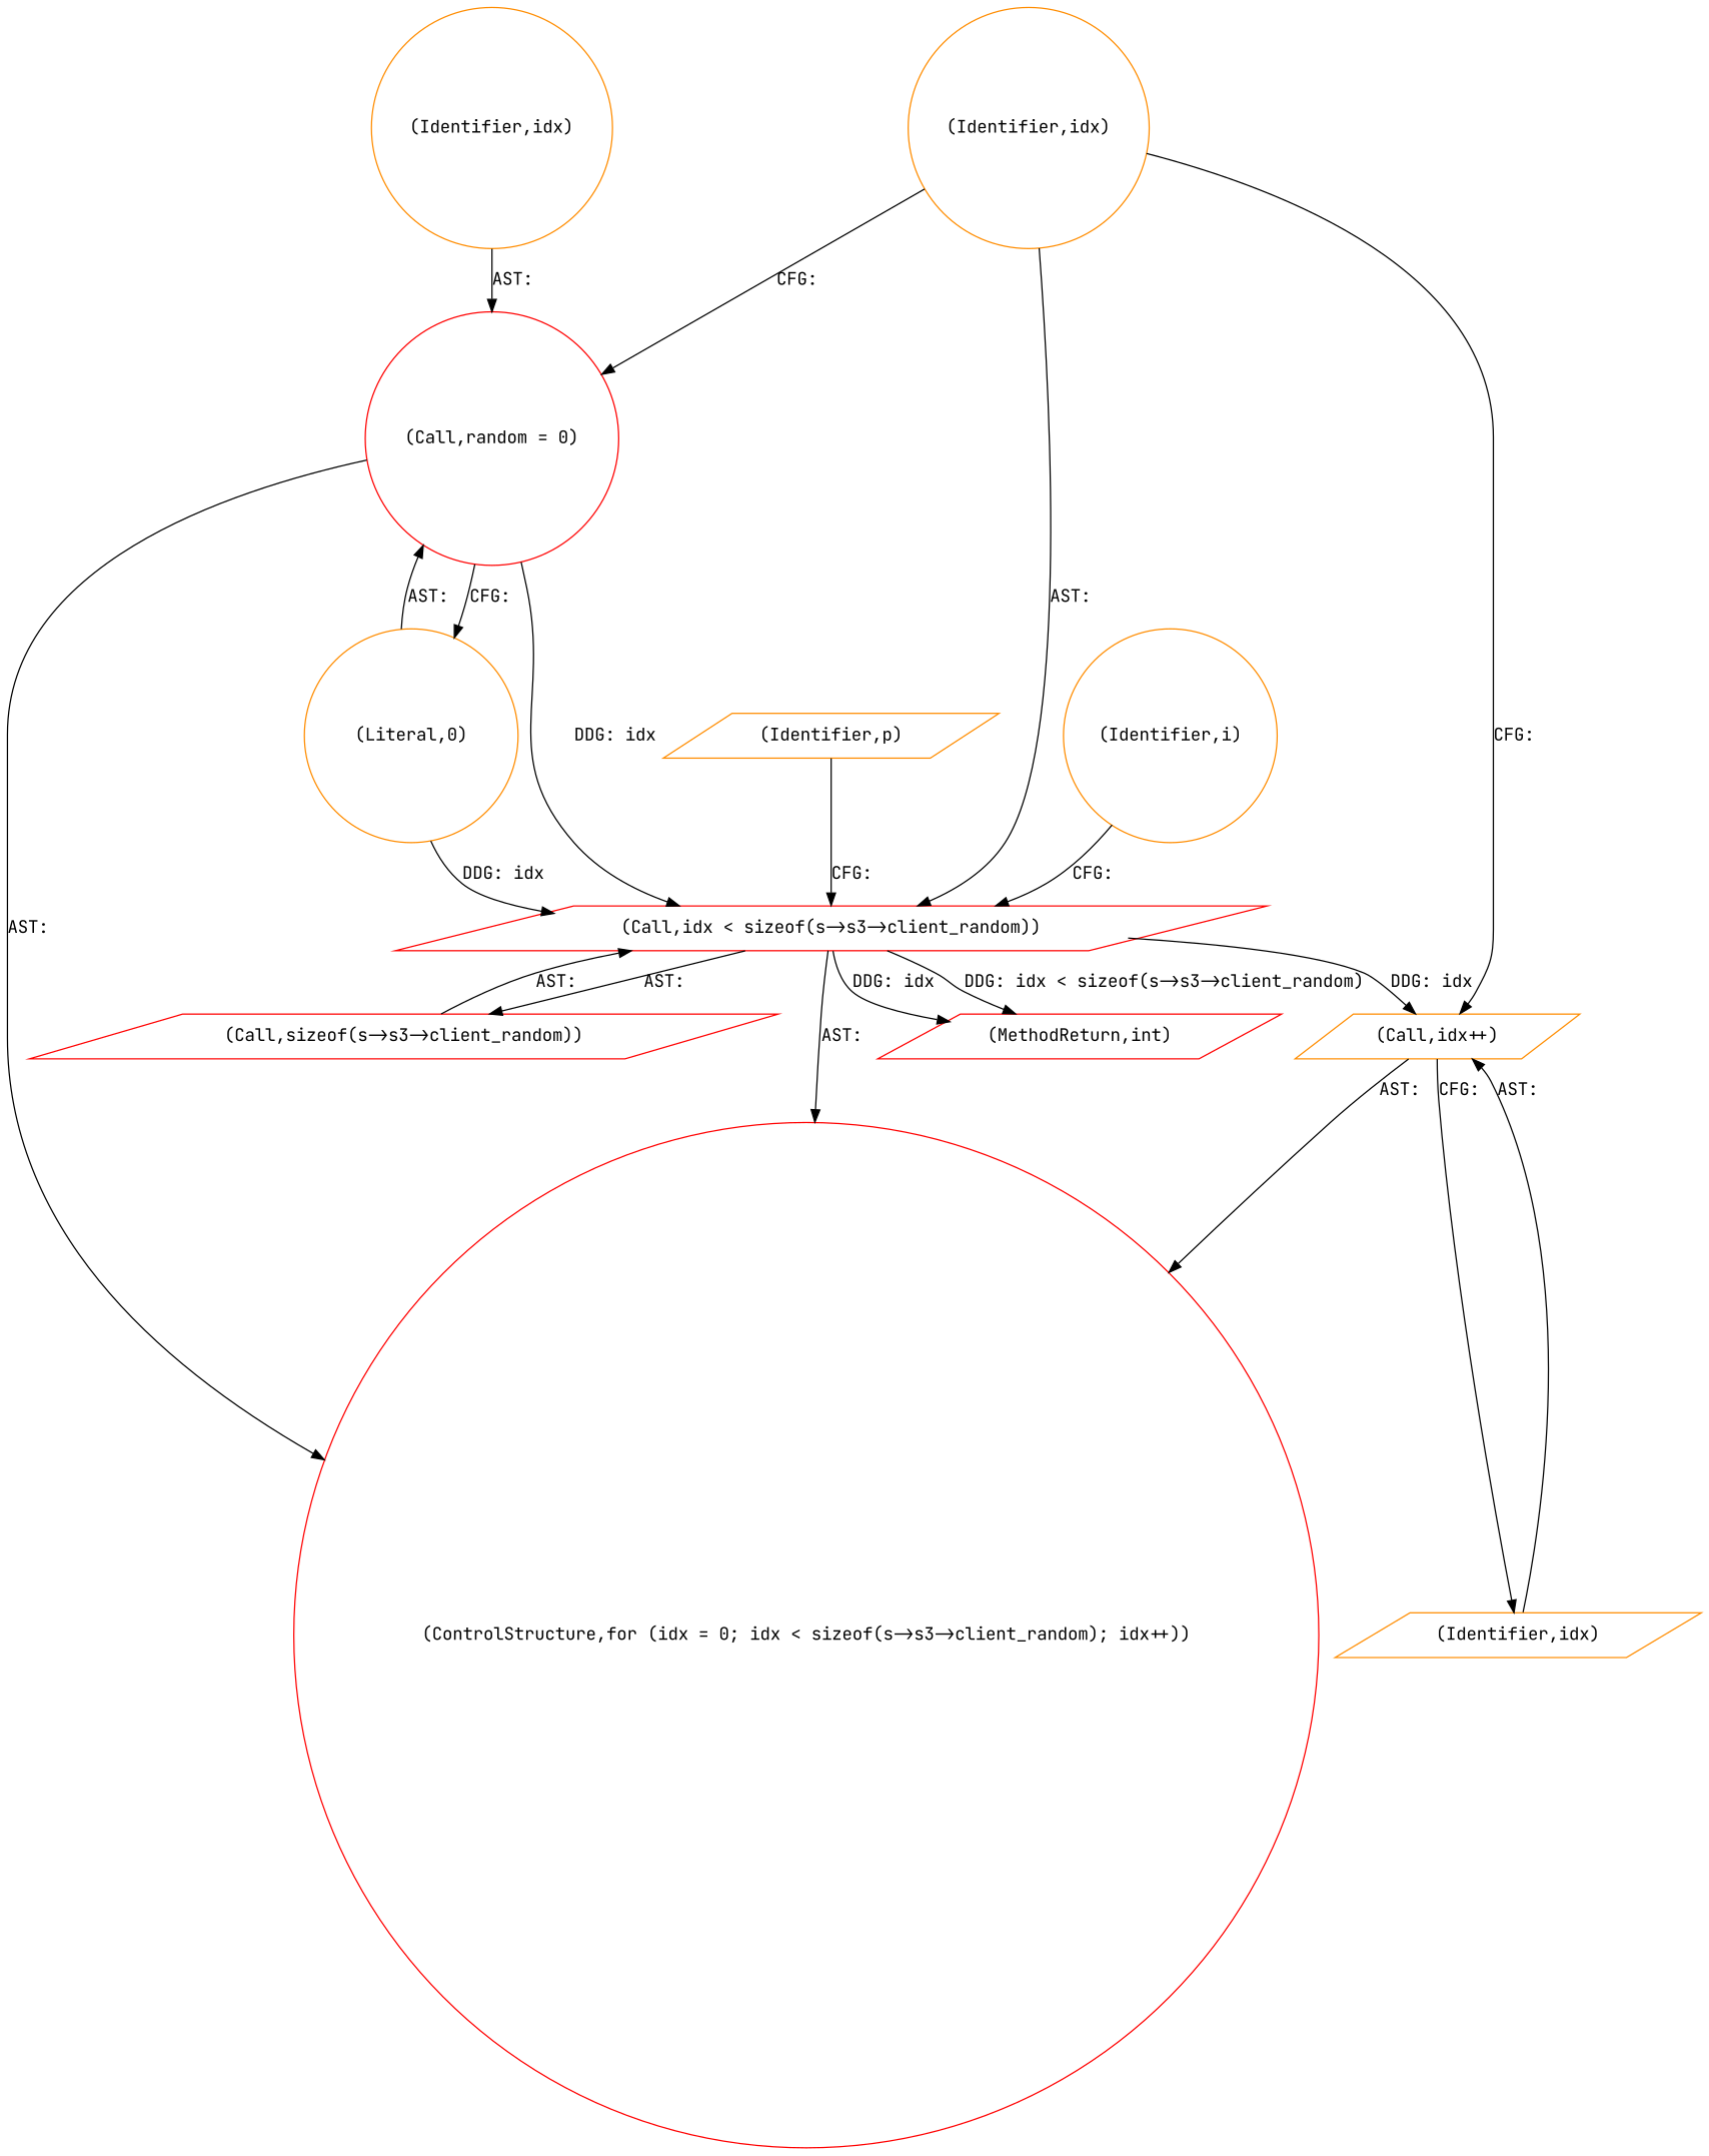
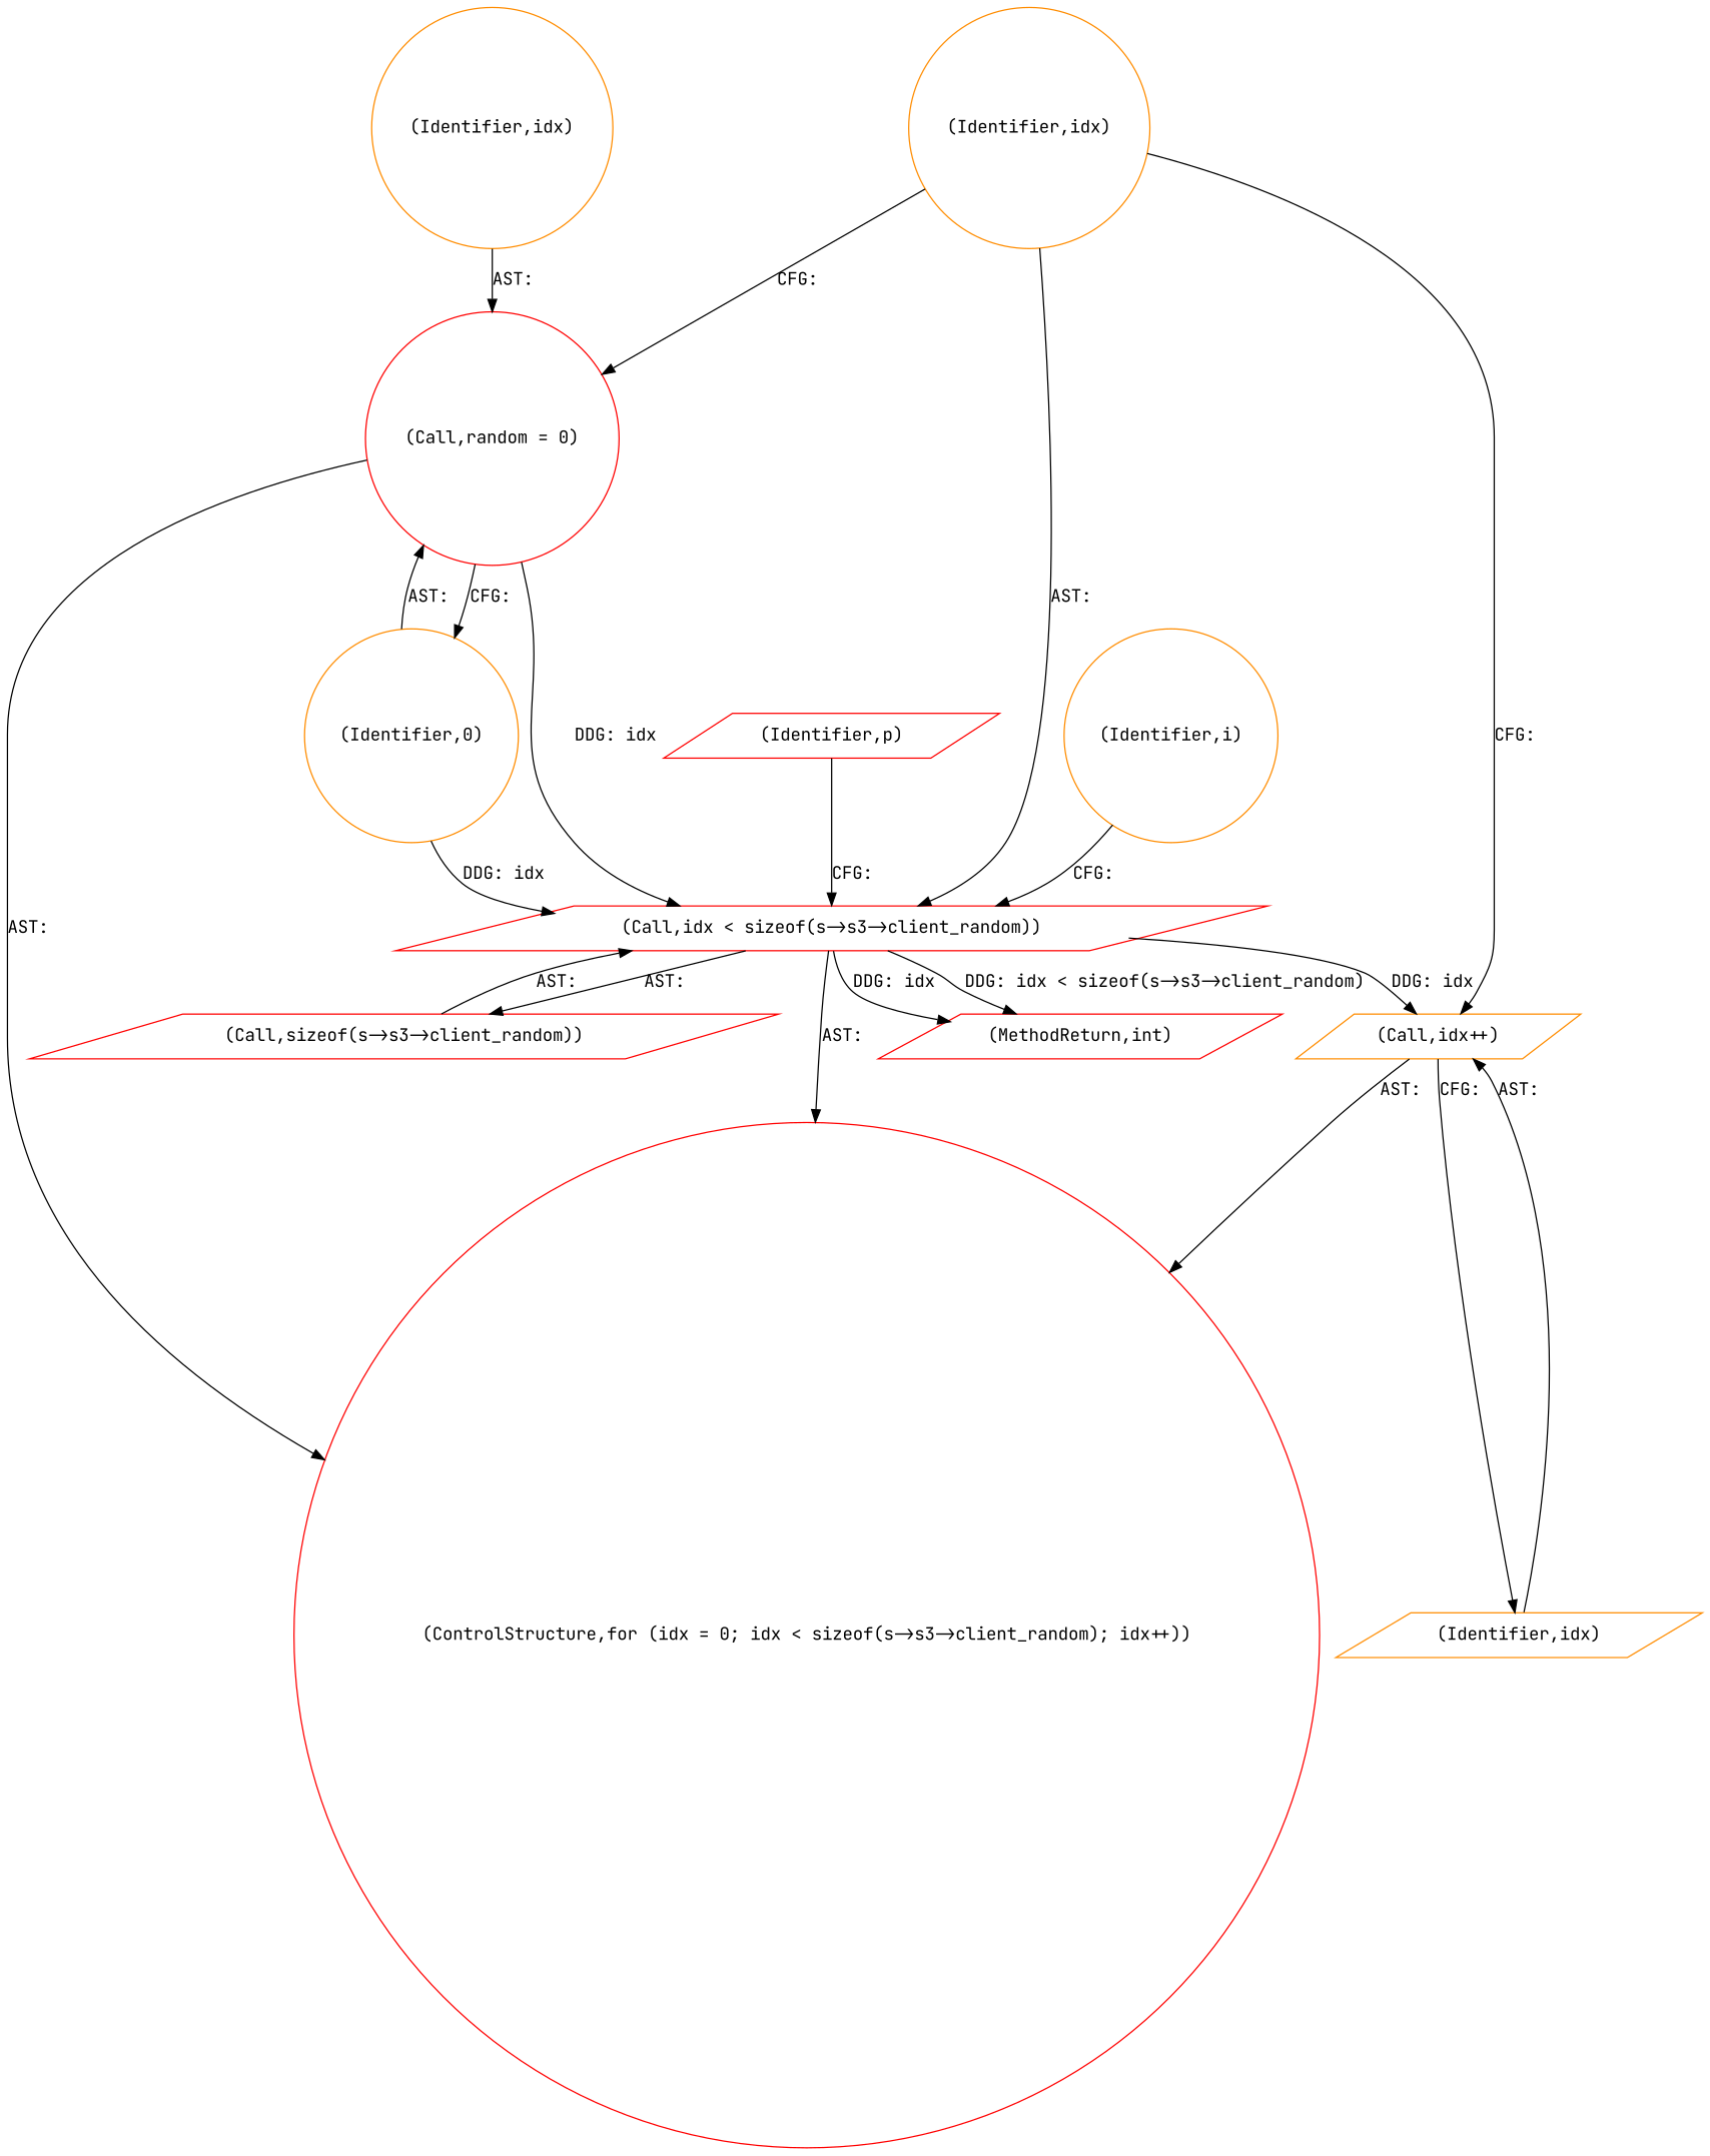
  digraph {
    fontname="JetBrains Mono"
    node [color=darkorange fontname="JetBrains Mono" shape=parallelogram]
    edge [fontname="JetBrains Mono"]
    n1 [color=red label="(Call,idx < sizeof(s->s3->client_random))"]
    n2 [label="(Call,idx++)"]
    n3 [color=red label="(MethodReturn,int)"]
    n4 [color=red label="(ControlStructure,for (idx = 0; idx < sizeof(s->s3->client_random); idx++))" shape=circle]
    n5 [color=red label="(Call,sizeof(s->s3->client_random))"]
    n6 [label="(Identifier,idx)"]
    n7 [color=red label="(Call,random = 0)" shape=circle]
-   n8 [label="(Literal,0)" shape=circle]
-   n9 [label="(Identifier,p)"]
+   n8 [label="(Identifier,0)" shape=circle]
+   n9 [color=red label="(Identifier,p)"]
    n10 [label="(Identifier,i)" shape=circle]
    n11 [label="(Identifier,idx)" shape=circle]
    n12 [label="(Identifier,idx)" shape=circle]
    n1 -> n2 [label="DDG: idx"]
    n1 -> n3 [label="DDG: idx"]
    n1 -> n3 [label="DDG: idx < sizeof(s->s3->client_random)"]
    n1 -> n4 [label="AST: "]
    n1 -> n5 [label="AST: "]
    n2 -> n4 [label="AST: "]
    n2 -> n6 [label="CFG: "]
    n5 -> n1 [label="AST: "]
    n6 -> n2 [label="AST: "]
    n7 -> n1 [label="DDG: idx"]
    n7 -> n4 [label="AST: "]
    n7 -> n8 [label="CFG: "]
    n8 -> n1 [label="DDG: idx"]
    n8 -> n7 [label="AST: "]
    n9 -> n1 [label="CFG: "]
    n10 -> n1 [label="CFG: "]
    n11 -> n1 [label="AST: "]
    n11 -> n2 [label="CFG: "]
    n11 -> n7 [label="CFG: "]
    n12 -> n7 [label="AST: "]
  }
